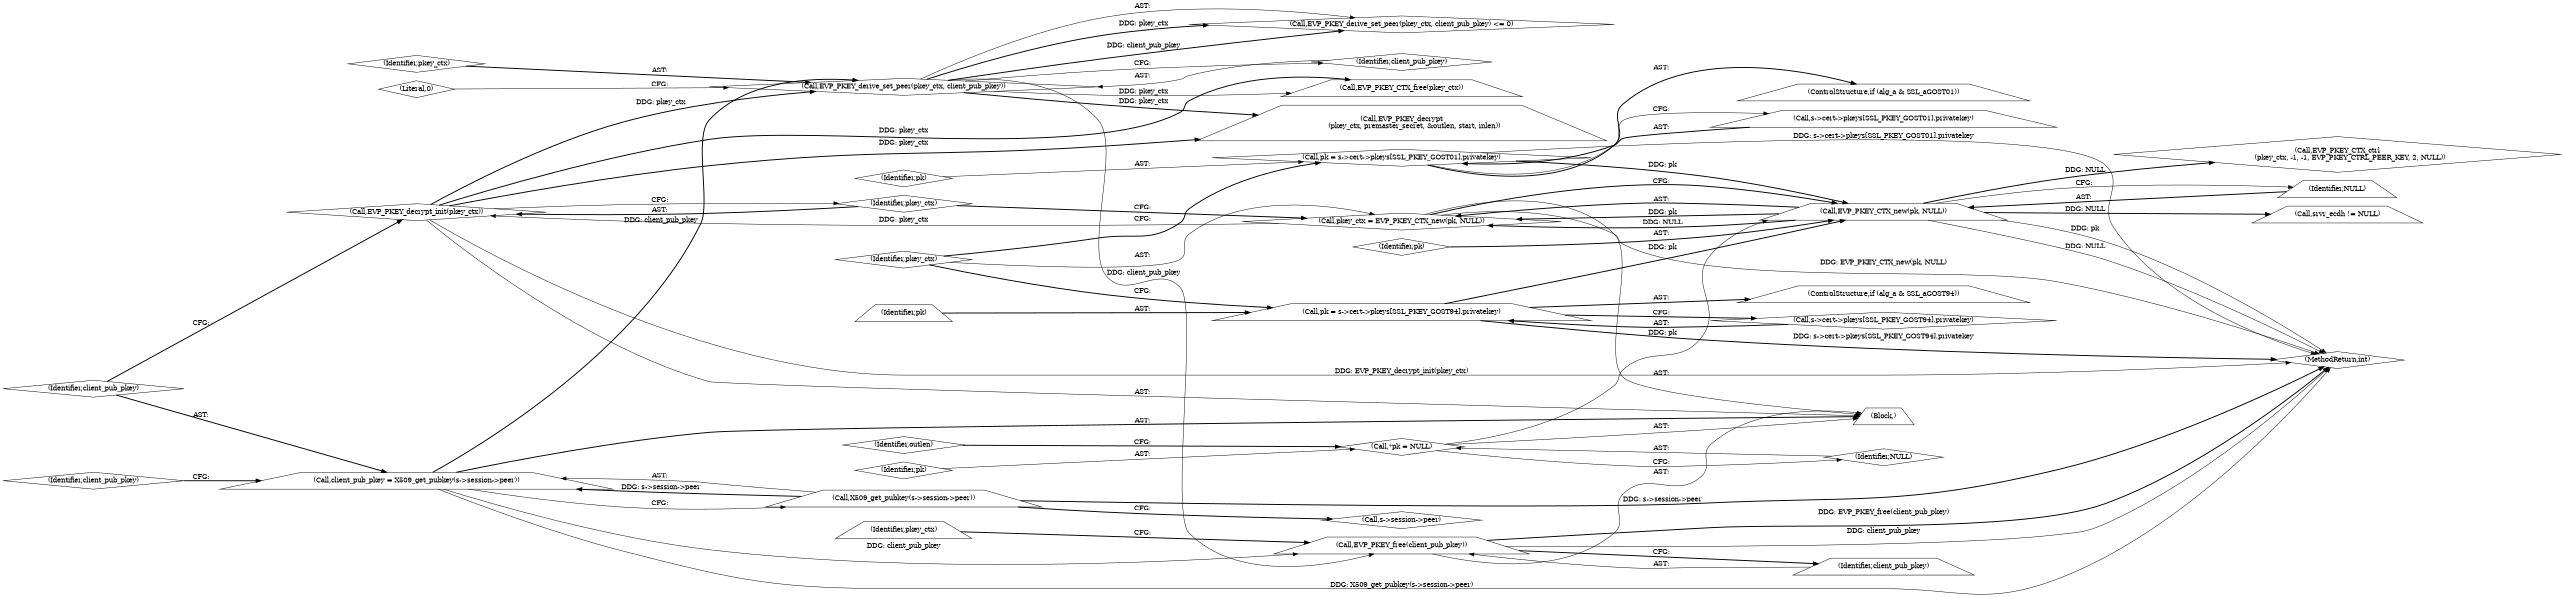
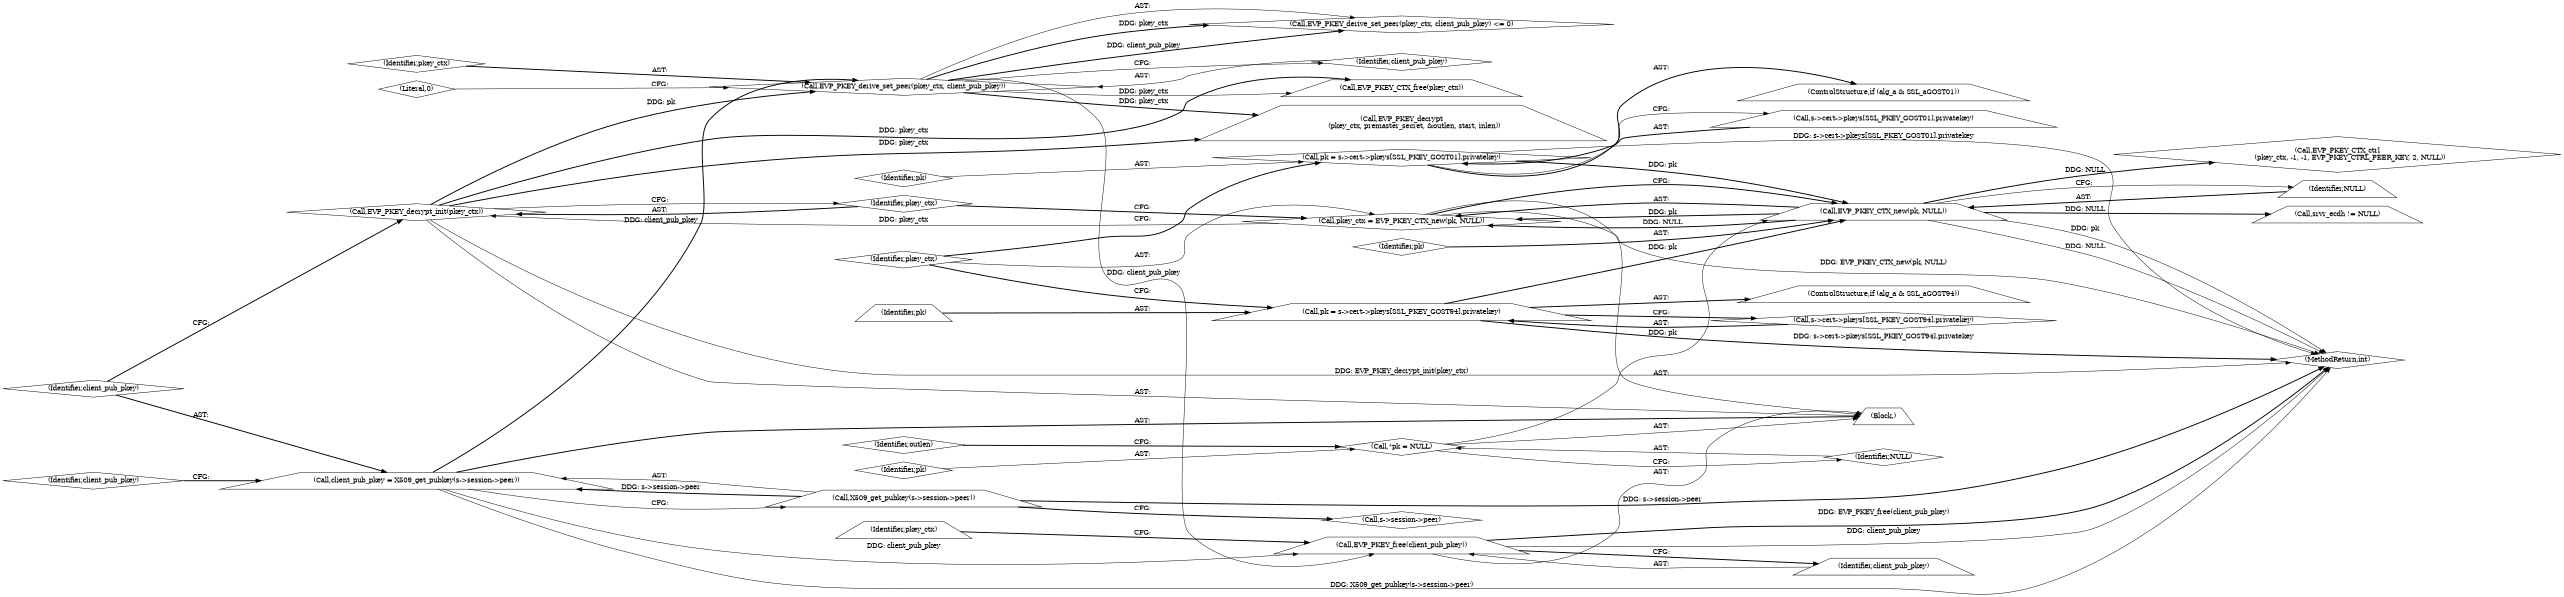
  digraph {
    rankdir=LR
    node [shape=diamond]
    edge [style=bold]
    n1 [label="(Call,EVP_PKEY_free(client_pub_pkey))" shape=trapezium]
    n2 [label="(Identifier,client_pub_pkey)" shape=trapezium]
    n3 [label="(MethodReturn,int)"]
    n4 [label="(Block,)" shape=trapezium]
    n5 [label="(Call,client_pub_pkey = X509_get_pubkey(s->session->peer))" shape=trapezium]
    n6 [label="(Call,X509_get_pubkey(s->session->peer))" shape=trapezium]
    n7 [label="(Call,EVP_PKEY_derive_set_peer(pkey_ctx, client_pub_pkey))"]
    n8 [label="(Call,s->session->peer)"]
    n9 [label="(Call,EVP_PKEY_CTX_free(pkey_ctx))" shape=trapezium]
    n10 [label="(Call,EVP_PKEY_decrypt\n            (pkey_ctx, premaster_secret, &outlen, start, inlen))" shape=trapezium]
    n11 [label="(Identifier,client_pub_pkey)"]
    n12 [label="(Call,EVP_PKEY_derive_set_peer(pkey_ctx, client_pub_pkey) <= 0)"]
    n13 [label="(Call,EVP_PKEY_decrypt_init(pkey_ctx))"]
    n14 [label="(Identifier,pkey_ctx)"]
    n15 [label="(Call,pkey_ctx = EVP_PKEY_CTX_new(pk, NULL))"]
    n16 [label="(Call,EVP_PKEY_CTX_new(pk, NULL))" shape=trapezium]
    n17 [label="(Call,EVP_PKEY_CTX_ctrl\n            (pkey_ctx, -1, -1, EVP_PKEY_CTRL_PEER_KEY, 2, NULL))"]
    n18 [label="(Identifier,NULL)" shape=trapezium]
    n19 [label="(Call,srvr_ecdh != NULL)" shape=trapezium]
    n20 [label="(Call,pk = s->cert->pkeys[SSL_PKEY_GOST01].privatekey)"]
    n21 [label="(Call,s->cert->pkeys[SSL_PKEY_GOST01].privatekey)" shape=trapezium]
    n22 [label="(ControlStructure,if (alg_a & SSL_aGOST01))" shape=trapezium]
    n23 [label="(Call,*pk = NULL)"]
    n24 [label="(Identifier,NULL)"]
    n25 [label="(Call,pk = s->cert->pkeys[SSL_PKEY_GOST94].privatekey)" shape=trapezium]
    n26 [label="(Call,s->cert->pkeys[SSL_PKEY_GOST94].privatekey)"]
    n27 [label="(ControlStructure,if (alg_a & SSL_aGOST94))" shape=trapezium]
    n28 [label="(Identifier,client_pub_pkey)"]
    n29 [label="(Identifier,pkey_ctx)"]
    n30 [label="(Identifier,pkey_ctx)"]
    n31 [label="(Identifier,client_pub_pkey)"]
    n32 [label="(Literal,0)"]
    n33 [label="(Identifier,pkey_ctx)" shape=trapezium]
    n34 [label="(Identifier,pk)"]
    n35 [label="(Identifier,pk)"]
    n36 [label="(Identifier,outlen)"]
    n37 [label="(Identifier,pk)" shape=trapezium]
    n38 [label="(Identifier,pk)"]
    n1 -> n2 [label="CFG: "]
    n1 -> n3 [label="DDG: client_pub_pkey" style=solid]
    n1 -> n3 [label="DDG: EVP_PKEY_free(client_pub_pkey)"]
    n1 -> n4 [label="AST: " style=solid]
    n2 -> n1 [label="AST: " style=solid]
    n5 -> n1 [label="DDG: client_pub_pkey" style=solid]
    n5 -> n3 [label="DDG: X509_get_pubkey(s->session->peer)" style=solid]
    n5 -> n4 [label="AST: "]
    n5 -> n6 [label="CFG: " style=solid]
    n5 -> n7 [label="DDG: client_pub_pkey"]
    n6 -> n3 [label="DDG: s->session->peer"]
    n6 -> n5 [label="AST: " style=solid]
    n6 -> n5 [label="DDG: s->session->peer"]
    n6 -> n8 [label="CFG: "]
    n7 -> n1 [label="DDG: client_pub_pkey" style=solid]
    n7 -> n9 [label="DDG: pkey_ctx" style=solid]
    n7 -> n10 [label="DDG: pkey_ctx"]
    n7 -> n11 [label="CFG: " style=solid]
    n7 -> n12 [label="AST: " style=solid]
    n7 -> n12 [label="DDG: pkey_ctx"]
    n7 -> n12 [label="DDG: client_pub_pkey"]
    n11 -> n7 [label="AST: " style=solid]
    n13 -> n3 [label="DDG: EVP_PKEY_decrypt_init(pkey_ctx)" style=solid]
    n13 -> n4 [label="AST: " style=solid]
-   n13 -> n7 [label="DDG: pkey_ctx"]
+   n13 -> n7 [label="DDG: pk"]
    n13 -> n9 [label="DDG: pkey_ctx"]
    n13 -> n10 [label="DDG: pkey_ctx"]
    n13 -> n14 [label="CFG: " style=solid]
    n14 -> n13 [label="AST: "]
    n14 -> n15 [label="CFG: "]
    n15 -> n3 [label="DDG: EVP_PKEY_CTX_new(pk, NULL)" style=solid]
    n15 -> n4 [label="AST: " style=solid]
    n15 -> n13 [label="DDG: pkey_ctx" style=solid]
    n15 -> n16 [label="CFG: "]
    n16 -> n3 [label="DDG: NULL" style=solid]
    n16 -> n3 [label="DDG: pk" style=solid]
    n16 -> n15 [label="AST: "]
    n16 -> n15 [label="DDG: pk"]
    n16 -> n15 [label="DDG: NULL"]
    n16 -> n17 [label="DDG: NULL"]
    n16 -> n18 [label="CFG: " style=solid]
    n16 -> n19 [label="DDG: NULL"]
    n18 -> n16 [label="AST: "]
    n20 -> n3 [label="DDG: s->cert->pkeys[SSL_PKEY_GOST01].privatekey" style=solid]
    n20 -> n16 [label="DDG: pk"]
    n20 -> n21 [label="CFG: " style=solid]
    n20 -> n22 [label="AST: "]
    n21 -> n20 [label="AST: "]
    n23 -> n4 [label="AST: " style=solid]
    n23 -> n16 [label="DDG: pk" style=solid]
    n23 -> n24 [label="CFG: " style=solid]
    n24 -> n23 [label="AST: " style=solid]
    n25 -> n3 [label="DDG: s->cert->pkeys[SSL_PKEY_GOST94].privatekey"]
    n25 -> n16 [label="DDG: pk"]
    n25 -> n26 [label="CFG: "]
    n25 -> n27 [label="AST: "]
    n26 -> n25 [label="AST: "]
    n28 -> n5 [label="AST: "]
    n28 -> n13 [label="CFG: "]
    n29 -> n15 [label="AST: " style=solid]
    n29 -> n20 [label="CFG: "]
    n29 -> n25 [label="CFG: "]
    n30 -> n7 [label="AST: "]
    n31 -> n5 [label="CFG: "]
    n32 -> n7 [label="CFG: " style=solid]
    n33 -> n1 [label="CFG: "]
    n34 -> n16 [label="AST: "]
    n35 -> n23 [label="AST: " style=solid]
    n36 -> n23 [label="CFG: "]
    n37 -> n25 [label="AST: "]
    n38 -> n20 [label="AST: " style=solid]
  }
